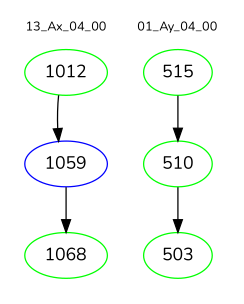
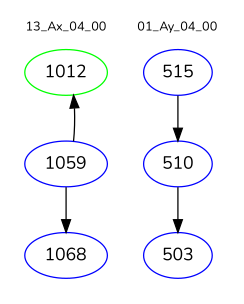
  digraph {
    fontname=Nunito
    node [color=blue fontname=Nunito]
    edge [color=black fontname=Nunito]
    n1 [color=green label=1012]
    n2 [label=1059]
-   n3 [color=green label=1068]
-   n4 [color=green label=515]
-   n5 [color=green label=510]
-   n6 [color=green label=503]
+   n3 [label=1068]
+   n4 [label=515]
+   n5 [label=510]
+   n6 [label=503]
    subgraph cluster_1 {
      color=white
      fontsize=10
      label="13_Ax_04_00"
      n1
      n2
      n3
    }
    subgraph cluster_2 {
      color=white
      fontsize=10
      label="01_Ay_04_00"
      n4
      n5
      n6
    }
-   n1 -> n2
+   n2 -> n1
    n2 -> n3
    n4 -> n5
    n5 -> n6
  }
